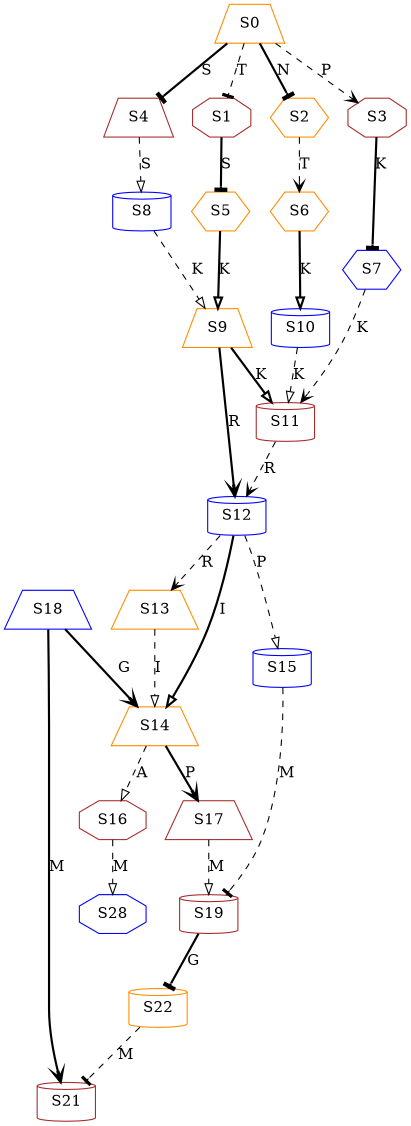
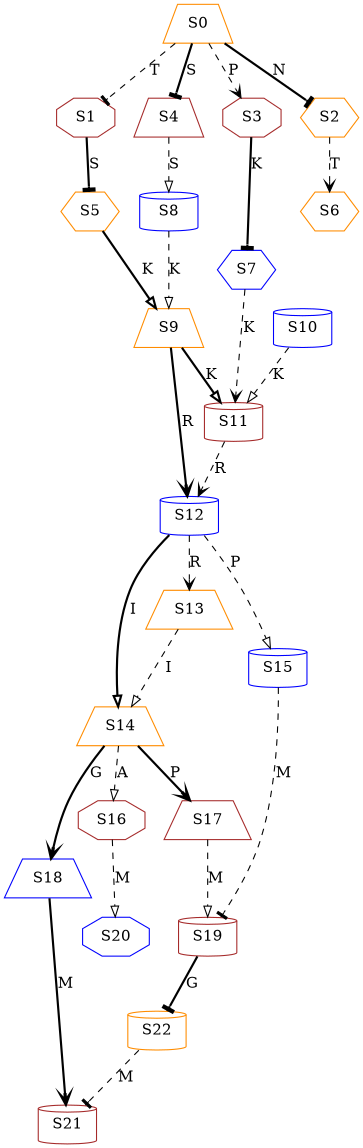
  strict digraph {
    node [color=darkorange shape=cylinder]
    edge [arrowhead=onormal style=dashed]
    S0 [shape=trapezium]
    S1 [color=brown shape=octagon]
    S2 [shape=hexagon]
    S3 [color=brown shape=octagon]
    S4 [color=brown shape=trapezium]
    S5 [shape=hexagon]
    S6 [shape=hexagon]
    S7 [color=blue shape=hexagon]
    S8 [color=blue]
    S9 [shape=trapezium]
    S10 [color=blue]
    S11 [color=brown]
    S12 [color=blue]
    S13 [shape=trapezium]
    S14 [shape=trapezium]
    S15 [color=blue]
    S16 [color=brown shape=octagon]
    S17 [color=brown shape=trapezium]
    S18 [color=blue shape=trapezium]
    S19 [color=brown]
-   S20 [color=blue shape=octagon label=S28]
+   S20 [color=blue shape=octagon]
    S21 [color=brown]
    S22
    S0 -> S1 [arrowhead=tee label=T]
    S0 -> S2 [arrowhead=tee label=N style=bold]
    S0 -> S3 [arrowhead=vee label=P]
    S0 -> S4 [arrowhead=tee label=S style=bold]
    S1 -> S5 [arrowhead=tee label=S style=bold]
    S2 -> S6 [arrowhead=vee label=T]
    S3 -> S7 [arrowhead=tee label=K style=bold]
    S4 -> S8 [label=S]
    S5 -> S9 [label=K style=bold]
-   S6 -> S10 [label=K style=bold]
    S7 -> S11 [arrowhead=vee label=K]
    S8 -> S9 [label=K]
    S9 -> S11 [label=K style=bold]
    S9 -> S12 [arrowhead=vee label=R style=bold]
    S10 -> S11 [label=K]
    S11 -> S12 [arrowhead=vee label=R]
    S12 -> S13 [arrowhead=vee label=R]
    S12 -> S14 [label=I style=bold]
    S12 -> S15 [label=P]
    S13 -> S14 [label=I]
    S14 -> S16 [label=A]
    S14 -> S17 [arrowhead=vee label=P style=bold]
-   S18 -> S14 [arrowhead=vee label=G style=bold]
+   S14 -> S18 [arrowhead=vee label=G style=bold]
    S15 -> S19 [arrowhead=tee label=M]
    S16 -> S20 [label=M]
    S17 -> S19 [label=M]
    S18 -> S21 [arrowhead=vee label=M style=bold]
    S19 -> S22 [arrowhead=tee label=G style=bold]
    S22 -> S21 [arrowhead=tee label=M]
  }
